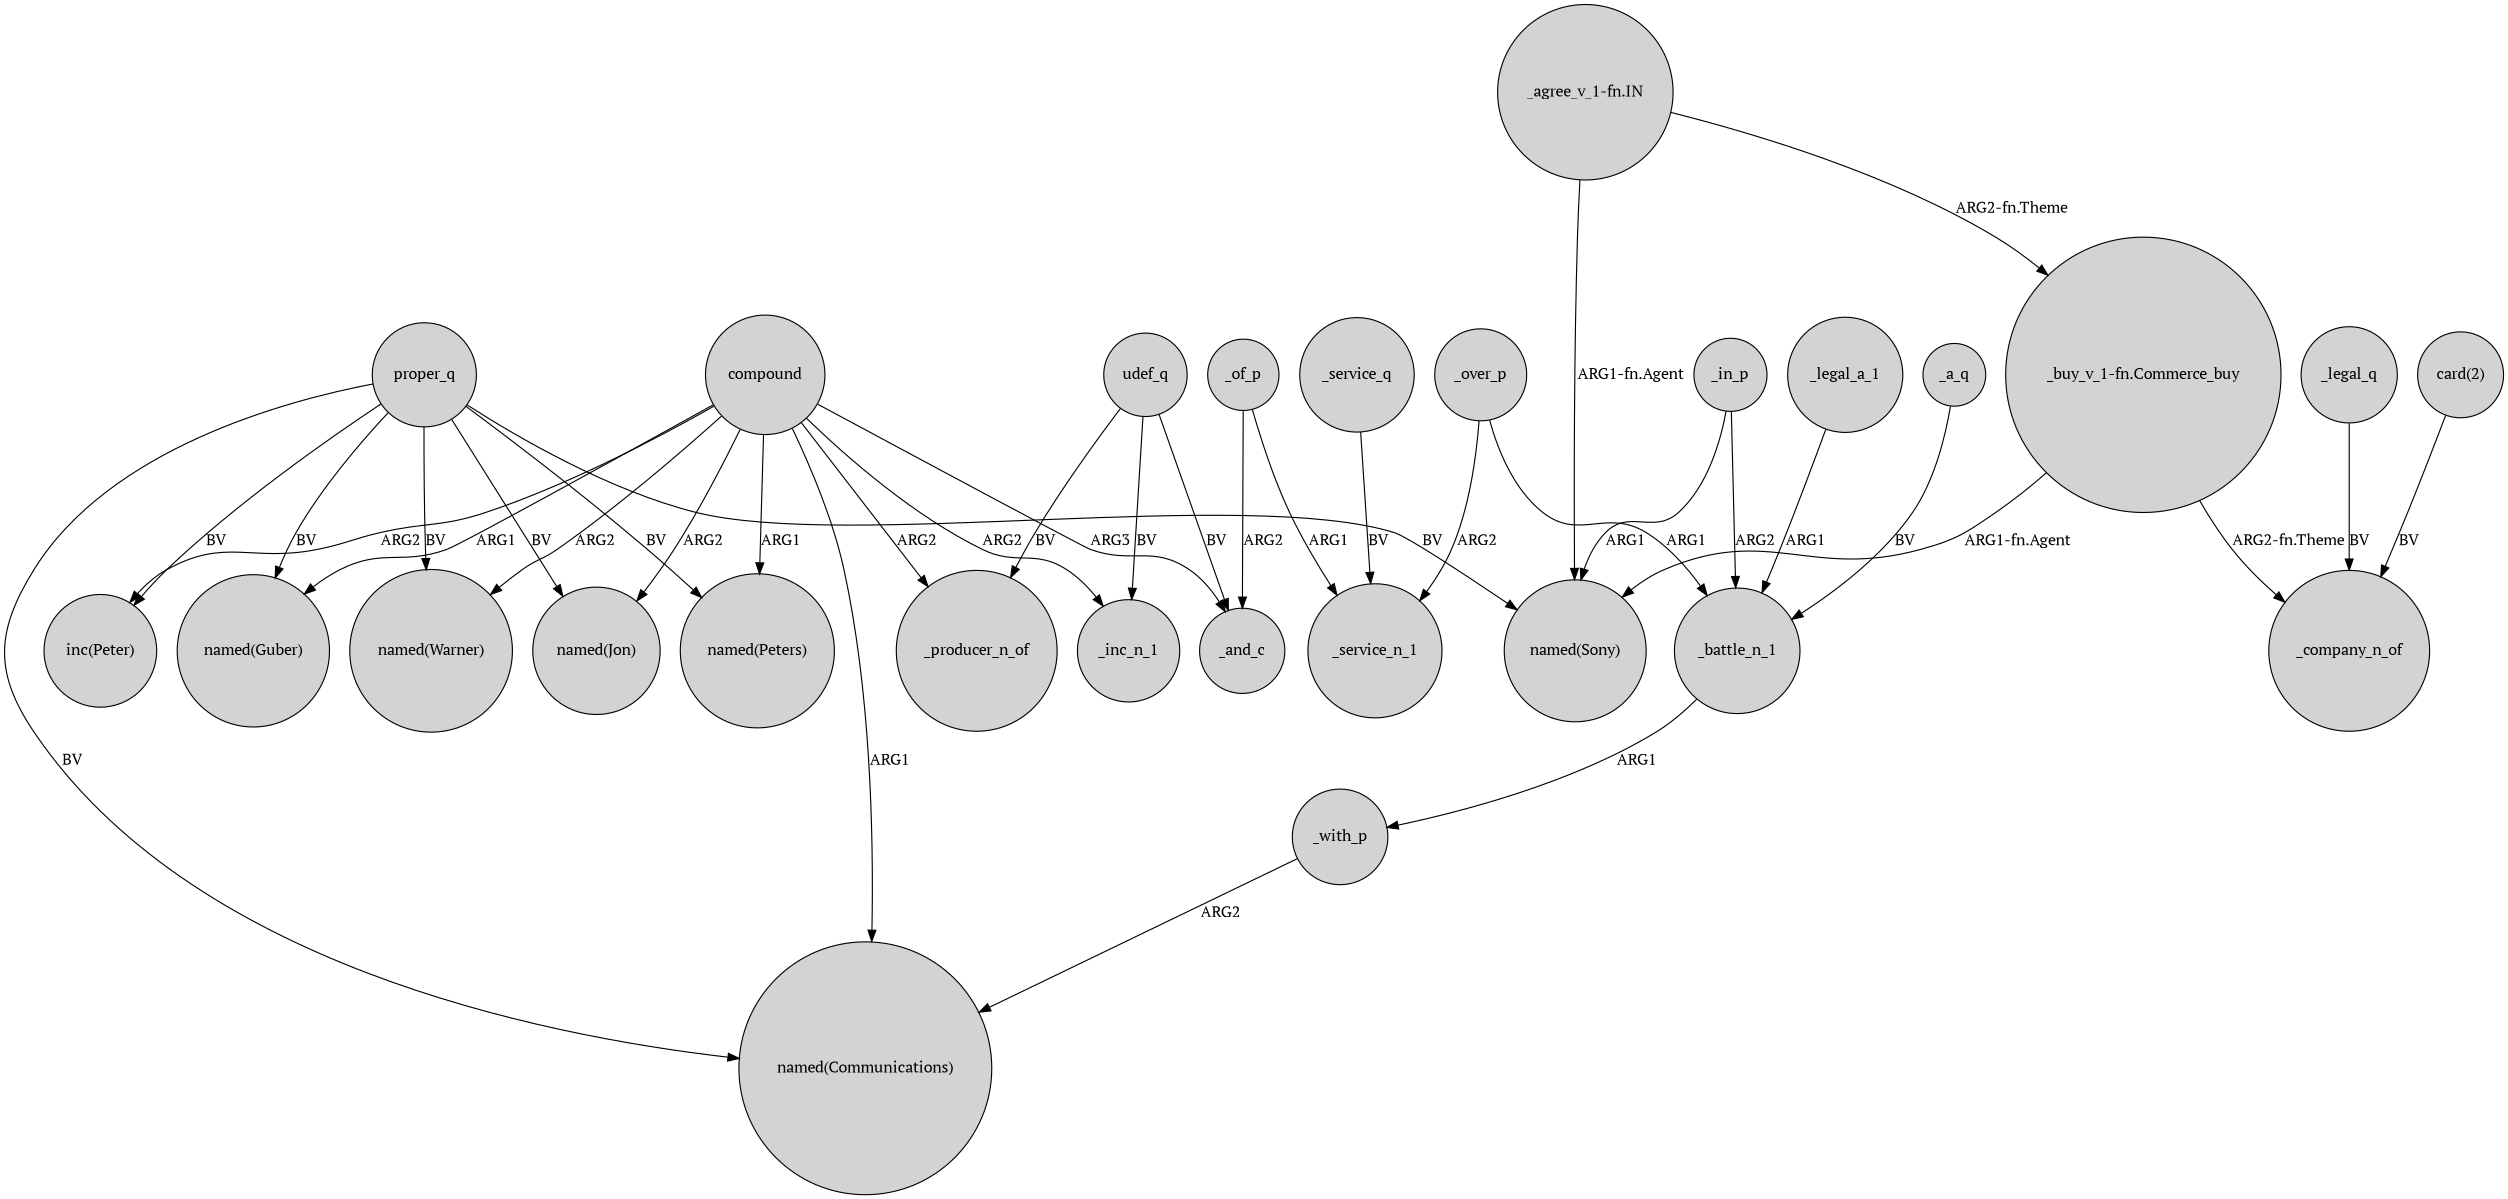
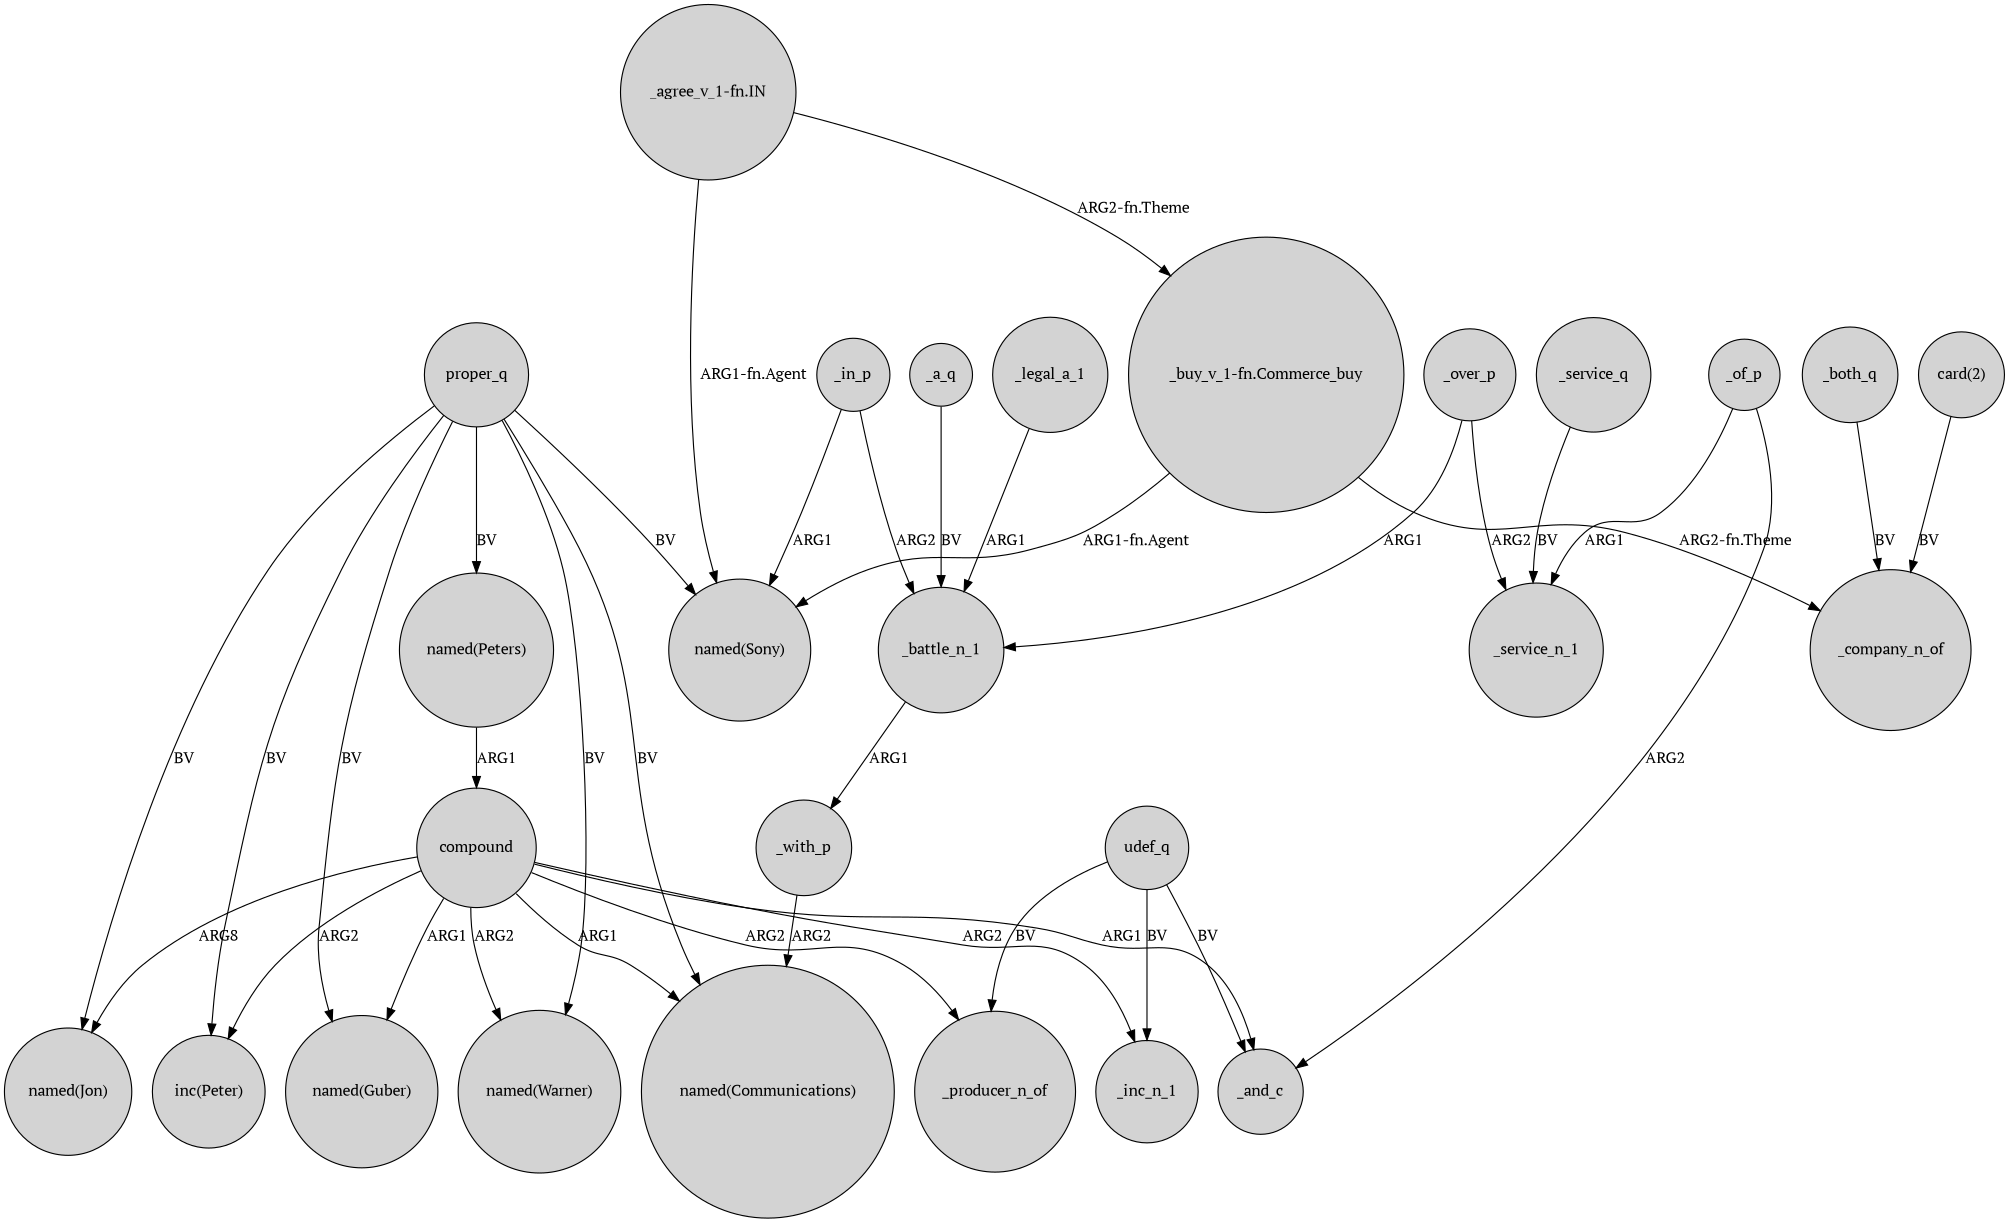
  digraph {
    fontname="PT Serif"
    node [fontname="PT Serif" shape=circle style=filled]
    edge [fontname="PT Serif"]
    "_agree_v_1-fn.IN"
    "_buy_v_1-fn.Commerce_buy"
    "named(Sony)"
    _company_n_of
    _over_p
    _service_n_1
    _battle_n_1
    _with_p
    udef_q
    _inc_n_1
    _and_c
    _producer_n_of
    n13 [label=_service_q]
    proper_q
    "named(Peters)"
    "named(Communications)"
    "named(Jon)"
    n18 [label="inc(Peter)"]
    "named(Guber)"
    "named(Warner)"
    _of_p
    compound
    _in_p
    _legal_a_1
-   _both_q [label=_legal_q]
+   _both_q
    _a_q
    "card(2)"
    "_agree_v_1-fn.IN" -> "_buy_v_1-fn.Commerce_buy" [label="ARG2-fn.Theme"]
    "_agree_v_1-fn.IN" -> "named(Sony)" [label="ARG1-fn.Agent"]
    "_buy_v_1-fn.Commerce_buy" -> "named(Sony)" [label="ARG1-fn.Agent"]
    "_buy_v_1-fn.Commerce_buy" -> _company_n_of [label="ARG2-fn.Theme"]
    _over_p -> _service_n_1 [label=ARG2]
    _over_p -> _battle_n_1 [label=ARG1]
    _battle_n_1 -> _with_p [label=ARG1]
    _with_p -> "named(Communications)" [label=ARG2]
    udef_q -> _inc_n_1 [label=BV]
    udef_q -> _and_c [label=BV]
    udef_q -> _producer_n_of [label=BV]
    n13 -> _service_n_1 [label=BV]
    proper_q -> "named(Sony)" [label=BV]
    proper_q -> "named(Peters)" [label=BV]
    proper_q -> "named(Communications)" [label=BV]
    proper_q -> "named(Jon)" [label=BV]
    proper_q -> n18 [label=BV]
    proper_q -> "named(Guber)" [label=BV]
    proper_q -> "named(Warner)" [label=BV]
    _of_p -> _service_n_1 [label=ARG1]
    _of_p -> _and_c [label=ARG2]
    compound -> _inc_n_1 [label=ARG2]
-   compound -> _and_c [label=ARG3]
+   compound -> _and_c [label=ARG1]
    compound -> _producer_n_of [label=ARG2]
-   compound -> "named(Peters)" [label=ARG1]
+   "named(Peters)" -> compound [label=ARG1]
    compound -> "named(Communications)" [label=ARG1]
-   compound -> "named(Jon)" [label=ARG2]
+   compound -> "named(Jon)" [label=ARG8]
    compound -> n18 [label=ARG2]
    compound -> "named(Guber)" [label=ARG1]
    compound -> "named(Warner)" [label=ARG2]
    _in_p -> "named(Sony)" [label=ARG1]
    _in_p -> _battle_n_1 [label=ARG2]
    _legal_a_1 -> _battle_n_1 [label=ARG1]
    _both_q -> _company_n_of [label=BV]
    _a_q -> _battle_n_1 [label=BV]
    "card(2)" -> _company_n_of [label=BV]
  }
